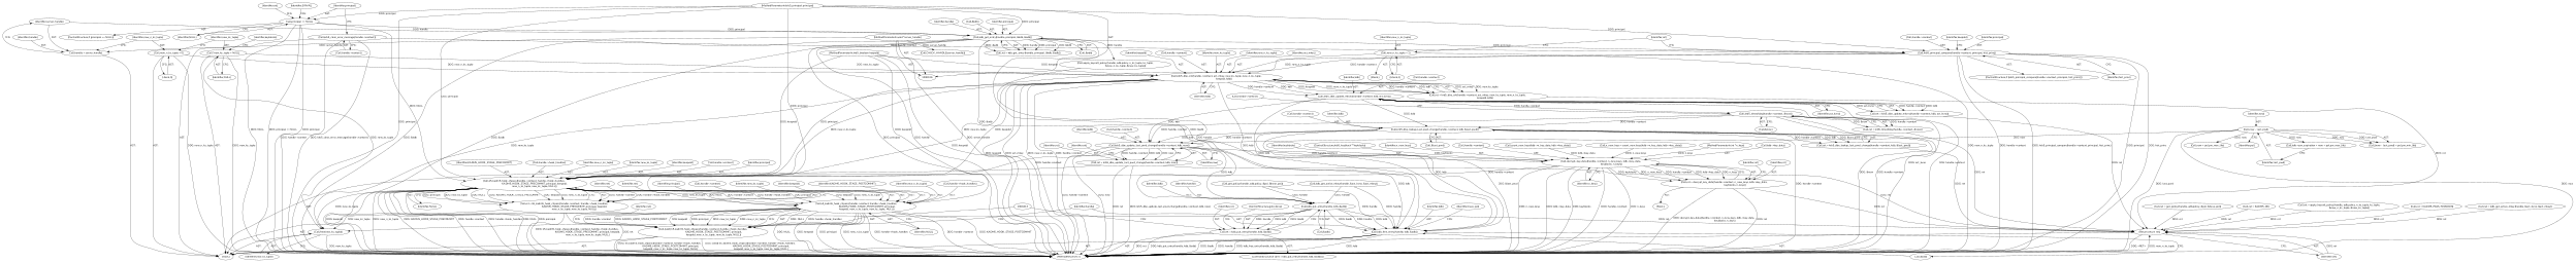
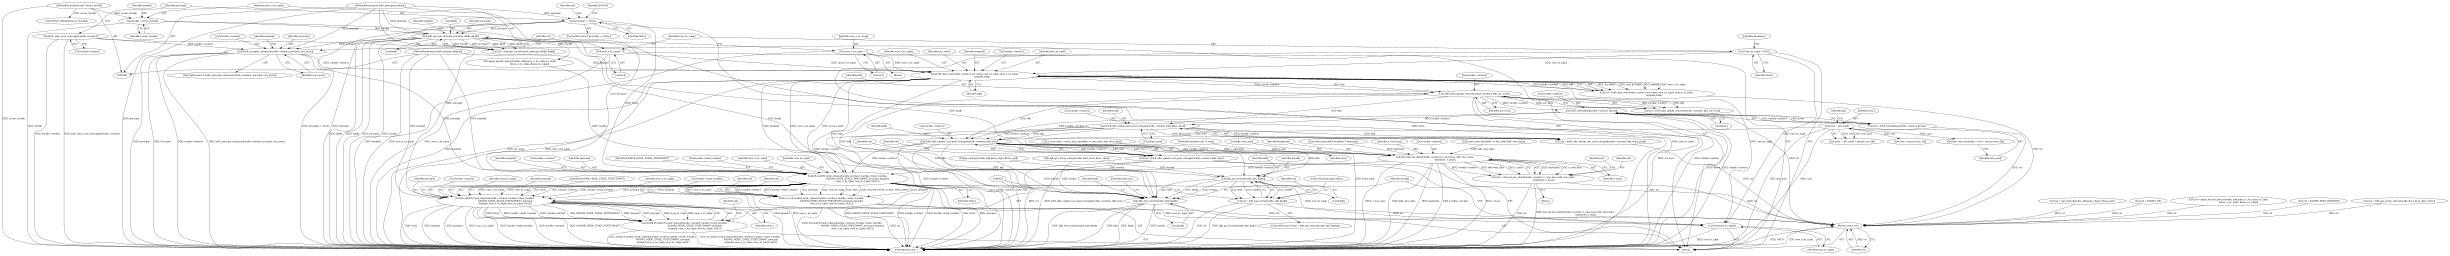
  digraph {
    fontname=Nunito
    node [fontname=Nunito]
    edge [fontname=Nunito]
    n1 [label="(Call,krb5_dbe_update_last_pwd_change(handle->context, kdb, now))"]
    n2 [label="(Call,ret = krb5_dbe_update_last_pwd_change(handle->context, kdb, now))"]
    n3 [label="(Call,decrypt_key_data(handle->context, n_new_keys, kdb->key_data,\n                                keyblocks, n_keys))"]
    n4 [label="(Call,k5_kadm5_hook_chpass(handle->context, handle->hook_handles,\n                               KADM5_HOOK_STAGE_PRECOMMIT, principal, keepold,\n                               new_n_ks_tuple, new_ks_tuple, NULL))"]
    n5 [label="(Call,kdb_put_entry(handle, kdb, &adb))"]
    n6 [label="(Call,kdb_free_entry(handle, kdb, &adb))"]
    n7 [label="(MethodReturn,RET)"]
    n8 [label="(Identifier,now)"]
    n9 [label="(Block,)"]
    n10 [label="(Return,return ret;)"]
    n11 [label="(Call,ret = decrypt_key_data(handle->context, n_new_keys, kdb->key_data,\n                                keyblocks, n_keys))"]
    n12 [label="(Identifier,n_keys)"]
    n13 [label="(Call,free(new_ks_tuple))"]
    n14 [label="(Call,k5_kadm5_hook_chpass(handle->context, handle->hook_handles,\n                                KADM5_HOOK_STAGE_POSTCOMMIT, principal,\n                                keepold, new_n_ks_tuple, new_ks_tuple, NULL))"]
    n15 [label="(Call,ret = k5_kadm5_hook_chpass(handle->context, handle->hook_handles,\n                               KADM5_HOOK_STAGE_PRECOMMIT, principal, keepold,\n                               new_n_ks_tuple, new_ks_tuple, NULL))"]
    n16 [label="(Identifier,NULL)"]
    n17 [label="(Call,ret = kdb_put_entry(handle, kdb, &adb))"]
    n18 [label="(Call,&adb)"]
    n19 [label="(Call,&adb)"]
    n20 [label="(Call,krb5_dbe_lookup_last_pwd_change(handle->context, kdb, &last_pwd))"]
    n21 [label="(Call,ret = krb5_dbe_lookup_last_pwd_change(handle->context, kdb, &last_pwd))"]
    n22 [label="(Call,&last_pwd)"]
    n23 [label="(Call,krb5_timeofday(handle->context, &now))"]
    n24 [label="(Call,ret = krb5_timeofday(handle->context, &now))"]
    n25 [label="(Call,&now)"]
    n26 [label="(Call,krb5_dbe_update_mkvno(handle->context, kdb, act_kvno))"]
    n27 [label="(Identifier,act_kvno)"]
    n28 [label="(Call,ret = krb5_dbe_update_mkvno(handle->context, kdb, act_kvno))"]
    n29 [label="(Call,krb5_dbe_crk(handle->context, act_mkey, new_ks_tuple, new_n_ks_tuple,\n                       keepold, kdb))"]
    n30 [label="(Call,ret = krb5_dbe_crk(handle->context, act_mkey, new_ks_tuple, new_n_ks_tuple,\n                       keepold, kdb))"]
    n31 [label="(Identifier,kdb)"]
    n32 [label="(Identifier,new_ks_tuple)"]
    n33 [label="(Call,krb5_principal_compare(handle->context, principal, hist_princ))"]
    n34 [label="(ControlStructure,if (krb5_principal_compare(handle->context, principal, hist_princ)))"]
-   n35 [label="(Identifier,hist_princ)"]
+   n35 [label="(Identifier,error_princ)"]
    n36 [label="(Call,krb5_clear_error_message(handle->context))"]
    n37 [label="(Call,handle->context)"]
    n38 [label="(Call,kdb_get_entry(handle, principal, &kdb, &adb))"]
    n39 [label="(Call,ret = kdb_get_entry(handle, principal, &kdb, &adb))"]
    n40 [label="(Call,apply_keysalt_policy(handle, adb.policy, n_ks_tuple, ks_tuple,\n                               &new_n_ks_tuple, &new_ks_tuple))"]
    n41 [label="(Call,&adb)"]
    n42 [label="(Call,handle = server_handle)"]
    n43 [label="(Identifier,server_handle)"]
    n44 [label="(MethodParameterIn,void *server_handle)"]
    n45 [label="(Call,CHECK_HANDLE(server_handle))"]
    1000106
    n47 [label="(Call,principal == NULL)"]
    n48 [label="(ControlStructure,if (principal == NULL))"]
    n49 [label="(Identifier,NULL)"]
    n50 [label="(MethodParameterIn,krb5_principal principal)"]
    n51 [label="(Call,(void) k5_kadm5_hook_chpass(handle->context, handle->hook_handles,\n                                KADM5_HOOK_STAGE_POSTCOMMIT, principal,\n                                keepold, new_n_ks_tuple, new_ks_tuple, NULL))"]
    n52 [label="(Identifier,NULL)"]
    n53 [label="(Call,*new_ks_tuple = NULL)"]
    n54 [label="(Identifier,NULL)"]
    n55 [label="(Call,new_n_ks_tuple = 0)"]
    n56 [label="(Literal,0)"]
    n57 [label="(Call,new_n_ks_tuple = 1)"]
    n58 [label="(Block,)"]
    n59 [label="(Literal,1)"]
    n60 [label="(MethodParameterIn,krb5_boolean keepold)"]
    n61 [label="(Call,now - last_pwd)"]
    n62 [label="(Call,(now - last_pwd) < pol.pw_min_life)"]
    n63 [label="(Call,now + pol.pw_max_life)"]
    n64 [label="(Call,kdb->pw_expiration = now + pol.pw_max_life)"]
    n65 [label="(Identifier,last_pwd)"]
    n66 [label="(Identifier,ret)"]
    n67 [label="(Block,)"]
    n68 [label="(ControlStructure,if ((ret = kdb_put_entry(handle, kdb, &adb))))"]
    n69 [label="(Identifier,principal)"]
    n70 [label="(Identifier,keyblocks)"]
    n71 [label="(Identifier,handle)"]
    n72 [label="(Identifier,ret)"]
    n73 [label="(Identifier,ret)"]
    n74 [label="(Identifier,ret)"]
    n75 [label="(Identifier,act_mkey)"]
    n76 [label="(Identifier,EINVAL)"]
    n77 [label="(Identifier,pol)"]
    n78 [label="(Call,count_new_keys(kdb->n_key_data, kdb->key_data))"]
    n79 [label="(Call,handle->context)"]
    n80 [label="(Call,get_policy(handle, adb.policy, &pol, &have_pol))"]
    n81 [label="(Identifier,ret)"]
    n82 [label="(Call,ret = get_policy(handle, adb.policy, &pol, &have_pol))"]
    n83 [label="(Call,handle->context)"]
    n84 [label="(Identifier,keepold)"]
    n85 [label="(Identifier,kdb)"]
    n86 [label="(Call,handle->context)"]
    n87 [label="(Identifier,new_ks_tuple)"]
    n88 [label="(Call,n_new_keys = count_new_keys(kdb->n_key_data, kdb->key_data))"]
    n89 [label="(Identifier,ret)"]
    n90 [label="(Identifier,handle)"]
    n91 [label="(Identifier,principal)"]
    n92 [label="(Call,handle->context)"]
    n93 [label="(Call,ret = KADM5_OK)"]
    n94 [label="(Call,kdb_get_active_mkey(handle, &act_kvno, &act_mkey))"]
    n95 [label="(Identifier,kdb)"]
    n96 [label="(Identifier,kdb)"]
    n97 [label="(Call,ret = apply_keysalt_policy(handle, adb.policy, n_ks_tuple, ks_tuple,\n                               &new_n_ks_tuple, &new_ks_tuple))"]
    n98 [label="(Identifier,handle)"]
    n99 [label="(Identifier,ret)"]
    n100 [label="(MethodParameterIn,int *n_keys)"]
    n101 [label="(Identifier,new_n_ks_tuple)"]
    n102 [label="(Identifier,ret)"]
    n103 [label="(Identifier,ret)"]
    n104 [label="(Call,handle->context)"]
    n105 [label="(Identifier,new_ks_tuple)"]
    n106 [label="(Identifier,keepold)"]
    n107 [label="(Identifier,kdb)"]
    n108 [label="(Identifier,KADM5_HOOK_STAGE_POSTCOMMIT)"]
    n109 [label="(Call,ret = KADM5_PASS_TOOSOON)"]
    n110 [label="(Identifier,KADM5_HOOK_STAGE_PRECOMMIT)"]
    n111 [label="(Identifier,new_ks_tuple)"]
    n112 [label="(Call,&kdb)"]
    n113 [label="(Call,kdb->key_data)"]
    n114 [label="(Call,handle->context)"]
    n115 [label="(Identifier,keyblocks)"]
    n116 [label="(Identifier,ret)"]
    n117 [label="(Identifier,keepold)"]
    n118 [label="(ControlStructure,krb5_keyblock **keyblocks)"]
    n119 [label="(Identifier,new_n_ks_tuple)"]
    n120 [label="(Call,handle->context)"]
    n121 [label="(Call,handle->hook_handles)"]
    n122 [label="(Identifier,new_n_ks_tuple)"]
    n123 [label="(Identifier,new_ks_tuple)"]
    n124 [label="(Identifier,have_pol)"]
    n125 [label="(Identifier,n_new_keys)"]
    n126 [label="(Call,ret = kdb_get_active_mkey(handle, &act_kvno, &act_mkey))"]
    n127 [label="(Identifier,kdb)"]
    n128 [label="(Identifier,keepold)"]
    n129 [label="(Call,handle->context)"]
    n130 [label="(Identifier,principal)"]
    n131 [label="(Identifier,principal)"]
    n132 [label="(Call,handle->hook_handles)"]
    n133 [label="(Identifier,handle)"]
    n134 [label="(Identifier,principal)"]
    n135 [label="(Identifier,now)"]
    n136 [label="(Identifier,new_n_ks_tuple)"]
    n137 [label="(Identifier,new_n_ks_tuple)"]
    n138 [label="(Identifier,ret)"]
    n139 [label="(Call,handle->context)"]
    n140 [label="(ControlStructure,goto done;)"]
    1000413
    n1 -> n2 [label="AST: "]
    n1 -> n2 [label="DDG: handle->context"]
    n1 -> n2 [label="DDG: kdb"]
    n1 -> n2 [label="DDG: now"]
    n1 -> n3 [label="DDG: handle->context"]
    n1 -> n4 [label="DDG: handle->context"]
    n1 -> n5 [label="DDG: kdb"]
    n1 -> n6 [label="DDG: kdb"]
    n1 -> n7 [label="DDG: handle->context"]
    n1 -> n7 [label="DDG: now"]
    n1 -> n8 [label="CFG: "]
    n2 -> n1 [label="CFG: "]
    n2 -> n7 [label="DDG: ret"]
    n2 -> n7 [label="DDG: krb5_dbe_update_last_pwd_change(handle->context, kdb, now)"]
    n2 -> n9 [label="AST: "]
    n2 -> n10 [label="DDG: ret"]
    n3 -> n4 [label="DDG: handle->context"]
    n3 -> n7 [label="DDG: n_new_keys"]
    n3 -> n7 [label="DDG: kdb->key_data"]
    n3 -> n7 [label="DDG: keyblocks"]
    n3 -> n7 [label="DDG: handle->context"]
    n3 -> n7 [label="DDG: n_keys"]
    n3 -> n11 [label="AST: "]
    n3 -> n11 [label="DDG: keyblocks"]
    n3 -> n11 [label="DDG: n_new_keys"]
    n3 -> n11 [label="DDG: handle->context"]
    n3 -> n11 [label="DDG: kdb->key_data"]
    n3 -> n11 [label="DDG: n_keys"]
    n3 -> n12 [label="CFG: "]
    n4 -> n7 [label="DDG: keepold"]
    n4 -> n7 [label="DDG: new_n_ks_tuple"]
    n4 -> n7 [label="DDG: KADM5_HOOK_STAGE_PRECOMMIT"]
    n4 -> n7 [label="DDG: handle->context"]
    n4 -> n7 [label="DDG: handle->hook_handles"]
    n4 -> n7 [label="DDG: NULL"]
    n4 -> n7 [label="DDG: principal"]
    n4 -> n13 [label="DDG: new_ks_tuple"]
    n4 -> n14 [label="DDG: handle->context"]
    n4 -> n14 [label="DDG: handle->hook_handles"]
    n4 -> n14 [label="DDG: principal"]
    n4 -> n14 [label="DDG: keepold"]
    n4 -> n14 [label="DDG: new_n_ks_tuple"]
    n4 -> n14 [label="DDG: new_ks_tuple"]
    n4 -> n14 [label="DDG: NULL"]
    n4 -> n15 [label="AST: "]
    n4 -> n15 [label="DDG: handle->context"]
    n4 -> n15 [label="DDG: handle->hook_handles"]
    n4 -> n15 [label="DDG: principal"]
    n4 -> n15 [label="DDG: new_ks_tuple"]
    n4 -> n15 [label="DDG: NULL"]
    n4 -> n15 [label="DDG: KADM5_HOOK_STAGE_PRECOMMIT"]
    n4 -> n15 [label="DDG: keepold"]
    n4 -> n15 [label="DDG: new_n_ks_tuple"]
    n4 -> n16 [label="CFG: "]
    n5 -> n6 [label="DDG: handle"]
    n5 -> n6 [label="DDG: kdb"]
    n5 -> n6 [label="DDG: &adb"]
    n5 -> n17 [label="AST: "]
    n5 -> n17 [label="DDG: handle"]
    n5 -> n17 [label="DDG: kdb"]
    n5 -> n17 [label="DDG: &adb"]
    n5 -> n18 [label="CFG: "]
    n6 -> n7 [label="DDG: &adb"]
    n6 -> n7 [label="DDG: handle"]
    n6 -> n7 [label="DDG: kdb_free_entry(handle, kdb, &adb)"]
    n6 -> n7 [label="DDG: kdb"]
    n6 -> n9 [label="AST: "]
    n6 -> n19 [label="CFG: "]
    n7 -> n10 [label="DDG: new_n_ks_tuple"]
    n8 -> n1 [label="AST: "]
    n10 -> n7 [label="DDG: <RET>"]
    n10 -> n9 [label="AST: "]
    n10 -> n66 [label="CFG: "]
    n11 -> n3 [label="CFG: "]
    n11 -> n7 [label="DDG: decrypt_key_data(handle->context, n_new_keys, kdb->key_data,\n                                keyblocks, n_keys)"]
    n11 -> n7 [label="DDG: ret"]
    n11 -> n10 [label="DDG: ret"]
    n11 -> n67 [label="AST: "]
    n12 -> n3 [label="AST: "]
    n13 -> n7 [label="DDG: new_ks_tuple"]
    n13 -> n9 [label="AST: "]
    n13 -> n32 [label="CFG: "]
    n14 -> n7 [label="DDG: NULL"]
    n14 -> n7 [label="DDG: keepold"]
    n14 -> n7 [label="DDG: principal"]
    n14 -> n7 [label="DDG: new_n_ks_tuple"]
    n14 -> n7 [label="DDG: handle->hook_handles"]
    n14 -> n7 [label="DDG: handle->context"]
    n14 -> n7 [label="DDG: KADM5_HOOK_STAGE_POSTCOMMIT"]
    n14 -> n13 [label="DDG: new_ks_tuple"]
    n14 -> n51 [label="AST: "]
    n14 -> n51 [label="DDG: NULL"]
    n14 -> n51 [label="DDG: handle->hook_handles"]
    n14 -> n51 [label="DDG: handle->context"]
    n14 -> n51 [label="DDG: KADM5_HOOK_STAGE_POSTCOMMIT"]
    n14 -> n51 [label="DDG: keepold"]
    n14 -> n51 [label="DDG: principal"]
    n14 -> n51 [label="DDG: new_ks_tuple"]
    n14 -> n51 [label="DDG: new_n_ks_tuple"]
    n14 -> n52 [label="CFG: "]
    n15 -> n4 [label="CFG: "]
    n15 -> n7 [label="DDG: k5_kadm5_hook_chpass(handle->context, handle->hook_handles,\n                               KADM5_HOOK_STAGE_PRECOMMIT, principal, keepold,\n                               new_n_ks_tuple, new_ks_tuple, NULL)"]
    n15 -> n7 [label="DDG: ret"]
    n15 -> n9 [label="AST: "]
    n15 -> n10 [label="DDG: ret"]
    n16 -> n4 [label="AST: "]
    n17 -> n5 [label="CFG: "]
    n17 -> n7 [label="DDG: ret"]
    n17 -> n7 [label="DDG: kdb_put_entry(handle, kdb, &adb)"]
+   n17 -> n10 [label="DDG: ret"]
    n17 -> n68 [label="AST: "]
    n18 -> n5 [label="AST: "]
    n19 -> n6 [label="AST: "]
    n20 -> n1 [label="DDG: handle->context"]
    n20 -> n1 [label="DDG: kdb"]
    n20 -> n6 [label="DDG: kdb"]
    n20 -> n7 [label="DDG: &last_pwd"]
    n20 -> n7 [label="DDG: handle->context"]
    n20 -> n21 [label="AST: "]
    n20 -> n21 [label="DDG: handle->context"]
    n20 -> n21 [label="DDG: kdb"]
    n20 -> n21 [label="DDG: &last_pwd"]
    n20 -> n22 [label="CFG: "]
    n21 -> n10 [label="DDG: ret"]
    n21 -> n20 [label="CFG: "]
    n22 -> n20 [label="AST: "]
    n23 -> n1 [label="DDG: handle->context"]
    n23 -> n7 [label="DDG: &now"]
    n23 -> n7 [label="DDG: handle->context"]
    n23 -> n20 [label="DDG: handle->context"]
    n23 -> n24 [label="AST: "]
    n23 -> n24 [label="DDG: handle->context"]
    n23 -> n24 [label="DDG: &now"]
    n23 -> n25 [label="CFG: "]
    n24 -> n10 [label="DDG: ret"]
    n24 -> n23 [label="CFG: "]
    n25 -> n23 [label="AST: "]
    n26 -> n1 [label="DDG: kdb"]
    n26 -> n6 [label="DDG: kdb"]
    n26 -> n7 [label="DDG: act_kvno"]
    n26 -> n7 [label="DDG: handle->context"]
    n26 -> n20 [label="DDG: kdb"]
    n26 -> n23 [label="DDG: handle->context"]
    n26 -> n27 [label="CFG: "]
    n26 -> n28 [label="AST: "]
    n26 -> n28 [label="DDG: handle->context"]
    n26 -> n28 [label="DDG: kdb"]
    n26 -> n28 [label="DDG: act_kvno"]
    n27 -> n26 [label="AST: "]
    n28 -> n10 [label="DDG: ret"]
    n28 -> n26 [label="CFG: "]
    n29 -> n4 [label="DDG: keepold"]
    n29 -> n4 [label="DDG: new_n_ks_tuple"]
    n29 -> n4 [label="DDG: new_ks_tuple"]
    n29 -> n6 [label="DDG: kdb"]
    n29 -> n7 [label="DDG: keepold"]
    n29 -> n7 [label="DDG: act_mkey"]
    n29 -> n7 [label="DDG: new_n_ks_tuple"]
    n29 -> n7 [label="DDG: handle->context"]
    n29 -> n13 [label="DDG: new_ks_tuple"]
    n29 -> n26 [label="DDG: handle->context"]
    n29 -> n26 [label="DDG: kdb"]
    n29 -> n30 [label="AST: "]
    n29 -> n30 [label="DDG: act_mkey"]
    n29 -> n30 [label="DDG: new_ks_tuple"]
    n29 -> n30 [label="DDG: keepold"]
    n29 -> n30 [label="DDG: new_n_ks_tuple"]
    n29 -> n30 [label="DDG: handle->context"]
    n29 -> n30 [label="DDG: kdb"]
    n29 -> n31 [label="CFG: "]
    n30 -> n10 [label="DDG: ret"]
    n30 -> n29 [label="CFG: "]
    n31 -> n29 [label="AST: "]
    n32 -> n13 [label="AST: "]
    n33 -> n4 [label="DDG: principal"]
    n33 -> n7 [label="DDG: handle->context"]
    n33 -> n7 [label="DDG: krb5_principal_compare(handle->context, principal, hist_princ)"]
    n33 -> n7 [label="DDG: principal"]
    n33 -> n7 [label="DDG: hist_princ"]
    n33 -> n29 [label="DDG: handle->context"]
    n33 -> n34 [label="AST: "]
    n33 -> n35 [label="CFG: "]
    n35 -> n33 [label="AST: "]
    n36 -> n7 [label="DDG: handle->context"]
    n36 -> n7 [label="DDG: krb5_clear_error_message(handle->context)"]
    n36 -> n9 [label="AST: "]
    n36 -> n33 [label="DDG: handle->context"]
    n36 -> n37 [label="CFG: "]
    n37 -> n36 [label="AST: "]
    n38 -> n5 [label="DDG: &adb"]
    n38 -> n6 [label="DDG: &adb"]
    n38 -> n7 [label="DDG: &kdb"]
    n38 -> n7 [label="DDG: &adb"]
    n38 -> n7 [label="DDG: principal"]
    n38 -> n7 [label="DDG: handle"]
    n38 -> n33 [label="DDG: principal"]
    n38 -> n39 [label="AST: "]
    n38 -> n39 [label="DDG: handle"]
    n38 -> n39 [label="DDG: principal"]
    n38 -> n39 [label="DDG: &kdb"]
    n38 -> n39 [label="DDG: &adb"]
    n38 -> n40 [label="DDG: handle"]
    n38 -> n41 [label="CFG: "]
    n39 -> n38 [label="CFG: "]
    n40 -> n6 [label="DDG: handle"]
    n41 -> n38 [label="AST: "]
+   n42 -> n7 [label="DDG: handle"]
    n42 -> n9 [label="AST: "]
-   n43 -> n38 [label="DDG: handle"]
+   n42 -> n38 [label="DDG: handle"]
    n42 -> n43 [label="CFG: "]
    n43 -> n42 [label="AST: "]
    n44 -> n7 [label="DDG: server_handle"]
    n44 -> n42 [label="DDG: server_handle"]
    n44 -> n45 [label="DDG: server_handle"]
    n44 -> 1000106 [label="AST: "]
    n47 -> n4 [label="DDG: NULL"]
    n47 -> n7 [label="DDG: NULL"]
    n47 -> n7 [label="DDG: principal == NULL"]
    n47 -> n7 [label="DDG: principal"]
    n47 -> n38 [label="DDG: principal"]
    n47 -> n48 [label="AST: "]
    n47 -> n49 [label="CFG: "]
    n49 -> n47 [label="AST: "]
    n50 -> n4 [label="DDG: principal"]
    n50 -> n7 [label="DDG: principal"]
    n50 -> n14 [label="DDG: principal"]
    n50 -> n33 [label="DDG: principal"]
    n50 -> n38 [label="DDG: principal"]
    n50 -> 1000106 [label="AST: "]
    n50 -> n47 [label="DDG: principal"]
    n51 -> n7 [label="DDG: (void) k5_kadm5_hook_chpass(handle->context, handle->hook_handles,\n                                KADM5_HOOK_STAGE_POSTCOMMIT, principal,\n                                keepold, new_n_ks_tuple, new_ks_tuple, NULL)"]
    n51 -> n7 [label="DDG: k5_kadm5_hook_chpass(handle->context, handle->hook_handles,\n                                KADM5_HOOK_STAGE_POSTCOMMIT, principal,\n                                keepold, new_n_ks_tuple, new_ks_tuple, NULL)"]
    n51 -> n9 [label="AST: "]
    n51 -> n14 [label="CFG: "]
    n52 -> n14 [label="AST: "]
    n53 -> n7 [label="DDG: new_ks_tuple"]
    n53 -> n9 [label="AST: "]
    n53 -> n13 [label="DDG: new_ks_tuple"]
    n53 -> n29 [label="DDG: new_ks_tuple"]
    n53 -> n54 [label="CFG: "]
    n54 -> n53 [label="AST: "]
    n55 -> n7 [label="DDG: new_n_ks_tuple"]
    n55 -> n9 [label="AST: "]
    n55 -> n29 [label="DDG: new_n_ks_tuple"]
    n55 -> n56 [label="CFG: "]
    n56 -> n55 [label="AST: "]
    n57 -> n7 [label="DDG: new_n_ks_tuple"]
    n57 -> n29 [label="DDG: new_n_ks_tuple"]
    n57 -> n58 [label="AST: "]
    n57 -> n59 [label="CFG: "]
    n59 -> n57 [label="AST: "]
    n60 -> n4 [label="DDG: keepold"]
    n60 -> n7 [label="DDG: keepold"]
    n60 -> n14 [label="DDG: keepold"]
    n60 -> n29 [label="DDG: keepold"]
    n60 -> 1000106 [label="AST: "]
    n61 -> n1 [label="DDG: now"]
    n61 -> n7 [label="DDG: last_pwd"]
    n61 -> n7 [label="DDG: now"]
    n61 -> n62 [label="AST: "]
    n61 -> n62 [label="DDG: now"]
    n61 -> n62 [label="DDG: last_pwd"]
    n61 -> n63 [label="DDG: now"]
    n61 -> n64 [label="DDG: now"]
    n64 -> n65 [label="CFG: "]
    n65 -> n61 [label="AST: "]
    n66 -> n10 [label="AST: "]
    n66 -> n10 [label="DDG: ret"]
    n69 -> n14 [label="AST: "]
    n70 -> n53 [label="CFG: "]
    n71 -> n38 [label="AST: "]
    n72 -> n47 [label="CFG: "]
    n73 -> n33 [label="CFG: "]
    n73 -> n57 [label="CFG: "]
    n74 -> n15 [label="CFG: "]
    n75 -> n29 [label="AST: "]
    n76 -> n47 [label="CFG: "]
-   n61 -> n77 [label="CFG: "]
+   n77 -> n61 [label="CFG: "]
    n78 -> n3 [label="DDG: kdb->key_data"]
    n79 -> n14 [label="AST: "]
    n80 -> n5 [label="DDG: handle"]
    n80 -> n6 [label="DDG: handle"]
    n81 -> n2 [label="AST: "]
    n82 -> n10 [label="DDG: ret"]
    n83 -> n33 [label="AST: "]
    n84 -> n29 [label="AST: "]
    n85 -> n1 [label="AST: "]
    n86 -> n1 [label="AST: "]
    n87 -> n53 [label="AST: "]
    n87 -> n55 [label="CFG: "]
    n88 -> n3 [label="DDG: n_new_keys"]
    n89 -> n17 [label="AST: "]
    n90 -> n6 [label="AST: "]
    n90 -> n13 [label="CFG: "]
    n91 -> n36 [label="CFG: "]
    n91 -> n47 [label="AST: "]
    n92 -> n29 [label="AST: "]
    n93 -> n10 [label="DDG: ret"]
    n94 -> n5 [label="DDG: handle"]
    n94 -> n6 [label="DDG: handle"]
    n95 -> n6 [label="AST: "]
    n96 -> n5 [label="AST: "]
    n97 -> n10 [label="DDG: ret"]
    n98 -> n42 [label="AST: "]
    n99 -> n11 [label="CFG: "]
    n100 -> n3 [label="DDG: n_keys"]
    n101 -> n42 [label="CFG: "]
    n101 -> n55 [label="AST: "]
    n102 -> n51 [label="CFG: "]
    n103 -> n15 [label="AST: "]
    n104 -> n20 [label="AST: "]
    n105 -> n14 [label="AST: "]
    n106 -> n14 [label="AST: "]
    n107 -> n20 [label="AST: "]
    n108 -> n14 [label="AST: "]
    n109 -> n10 [label="DDG: ret"]
    n110 -> n4 [label="AST: "]
    n111 -> n29 [label="AST: "]
    n112 -> n38 [label="AST: "]
    n113 -> n3 [label="AST: "]
    n114 -> n26 [label="AST: "]
    n115 -> n3 [label="AST: "]
    n116 -> n11 [label="AST: "]
    n117 -> n33 [label="CFG: "]
    n118 -> n3 [label="DDG: keyblocks"]
    n119 -> n14 [label="AST: "]
    n120 -> n23 [label="AST: "]
    n121 -> n4 [label="AST: "]
    n122 -> n4 [label="AST: "]
    n123 -> n4 [label="AST: "]
    n124 -> n6 [label="CFG: "]
    n125 -> n3 [label="AST: "]
    n126 -> n10 [label="DDG: ret"]
    n127 -> n26 [label="AST: "]
    n128 -> n4 [label="AST: "]
    n129 -> n4 [label="AST: "]
    n130 -> n4 [label="AST: "]
    n131 -> n38 [label="AST: "]
    n132 -> n14 [label="AST: "]
    n133 -> n5 [label="AST: "]
    n134 -> n33 [label="AST: "]
    n135 -> n61 [label="AST: "]
    n136 -> n29 [label="AST: "]
    n137 -> n57 [label="AST: "]
    n138 -> n2 [label="CFG: "]
    n139 -> n3 [label="AST: "]
    n140 -> n17 [label="CFG: "]
    1000413 -> n17 [label="CFG: "]
    1000413 -> n51 [label="AST: "]
  }
